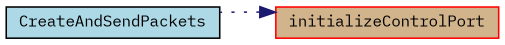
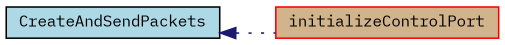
  digraph {
    rankdir=LR
    fontname="IBM Plex Mono"
    node [fontname="IBM Plex Mono" fontsize=10 shape=record style=filled]
    n1 [color=black fillcolor=lightblue fontcolor=black height=0.2 label=CreateAndSendPackets width=0.4]
    n2 [color=red fillcolor=tan height=0.2 label=initializeControlPort width=0.4]
-   n2 -> n1 [color=midnightblue dir=back fontname="IBM Plex Mono" fontsize=10 labelfontname=Helvetica labelfontsize=10 style=dotted]
+   n1 -> n2 [color=midnightblue dir=back fontname="IBM Plex Mono" fontsize=10 labelfontname=Helvetica labelfontsize=10 style=dotted]
  }
